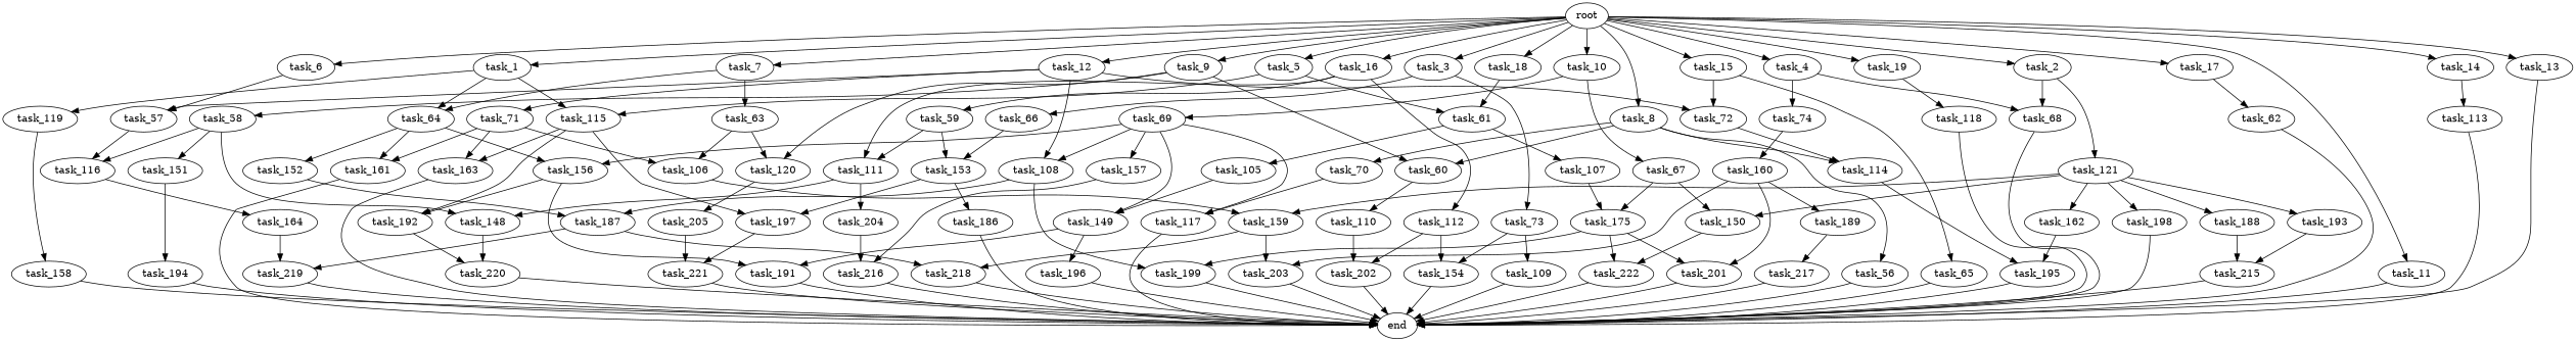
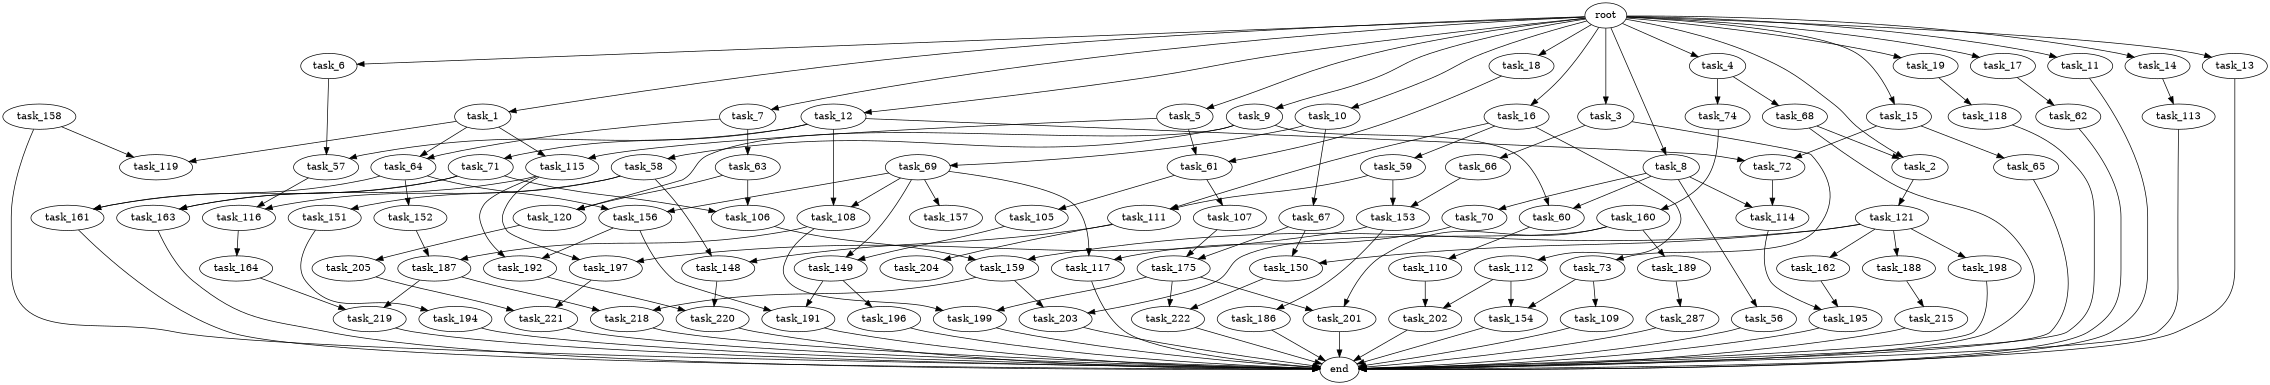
  digraph {
    task_116
    task_164
    task_219
    task_105
    task_149
    task_191
    task_196
    task_163
    end
    task_15
    task_65
    task_72
    task_114
    task_118
    task_153
    task_197
    task_186
    task_221
    task_7
    task_64
    task_63
    task_156
    task_161
    task_152
    task_106
    task_120
    task_119
    task_158
    task_220
    task_154
    task_159
    task_203
    task_218
    task_204
-   task_216
    task_117
    task_9
    task_58
    task_60
    task_148
    task_151
    task_110
    task_205
    task_56
    n45 [label=task_175]
    task_201
    task_199
    task_222
    task_112
    task_202
    task_59
    task_111
    task_121
    task_198
    task_150
    task_188
    task_162
-   task_193
    task_215
    task_195
-   task_217
+   task_217 [label=task_287]
    task_73
    task_109
    task_192
    task_187
    task_18
    task_61
    task_107
    task_68
    task_115
    task_194
    task_160
    task_189
    task_1
    task_157
    task_69
    task_108
    task_62
    task_66
    task_19
    task_11
    task_4
    task_74
    task_10
    task_67
    task_70
    task_71
    task_14
    task_113
    task_12
    task_57
    task_13
    task_3
    task_5
    task_6
    task_2
    task_17
    root
    task_8
    task_16
    task_116 -> task_164
    task_164 -> task_219
    task_219 -> end
    task_105 -> task_149
    task_149 -> task_191
    task_149 -> task_196
    task_191 -> end
    task_196 -> end
    task_163 -> end
    task_15 -> task_65
    task_15 -> task_72
    task_65 -> end
    task_72 -> task_114
    task_114 -> task_195
    task_118 -> end
    task_153 -> task_197
    task_153 -> task_186
    task_197 -> task_221
    task_186 -> end
    task_221 -> end
    task_7 -> task_64
    task_7 -> task_63
    task_64 -> task_156
    task_64 -> task_161
    task_64 -> task_152
    task_63 -> task_106
    task_63 -> task_120
    task_156 -> task_191
    task_156 -> task_192
    task_161 -> end
    task_152 -> task_187
    task_106 -> task_159
    task_120 -> task_205
-   task_119 -> task_158
+   task_158 -> task_119
    task_158 -> end
    task_220 -> end
    task_154 -> end
    task_159 -> task_203
    task_159 -> task_218
    task_203 -> end
    task_218 -> end
-   task_204 -> task_216
-   task_216 -> end
    task_117 -> end
    task_9 -> task_120
    task_9 -> task_58
    task_9 -> task_60
    task_58 -> task_116
    task_58 -> task_148
    task_58 -> task_151
    task_60 -> task_110
    task_148 -> task_220
    task_151 -> task_194
    task_110 -> task_202
    task_205 -> task_221
    task_56 -> end
    n45 -> task_201
    n45 -> task_199
    n45 -> task_222
    task_201 -> end
    task_199 -> end
    task_222 -> end
    task_112 -> task_154
    task_112 -> task_202
    task_202 -> end
    task_59 -> task_153
    task_59 -> task_111
    task_111 -> task_204
    task_111 -> task_148
    task_121 -> task_159
    task_121 -> task_198
    task_121 -> task_150
    task_121 -> task_188
    task_121 -> task_162
-   task_121 -> task_193
    task_198 -> end
    task_150 -> task_222
    task_188 -> task_215
    task_162 -> task_195
-   task_193 -> task_215
    task_215 -> end
    task_195 -> end
    task_217 -> end
    task_73 -> task_154
    task_73 -> task_109
    task_109 -> end
    task_192 -> task_220
    task_187 -> task_219
    task_187 -> task_218
    task_18 -> task_61
    task_61 -> task_105
    task_61 -> task_107
    task_107 -> n45
    task_68 -> end
    task_115 -> task_163
    task_115 -> task_197
    task_115 -> task_192
    task_194 -> end
    task_160 -> task_203
    task_160 -> task_201
    task_160 -> task_189
    task_189 -> task_217
    task_1 -> task_64
    task_1 -> task_119
    task_1 -> task_115
-   task_157 -> task_216
    task_69 -> task_149
    task_69 -> task_156
    task_69 -> task_117
    task_69 -> task_157
    task_69 -> task_108
    task_108 -> task_199
    task_108 -> task_187
    task_62 -> end
    task_66 -> task_153
    task_19 -> task_118
    task_11 -> end
    task_4 -> task_68
    task_4 -> task_74
    task_74 -> task_160
    task_10 -> task_69
    task_10 -> task_67
    task_67 -> n45
    task_67 -> task_150
    task_70 -> task_117
    task_71 -> task_163
    task_71 -> task_161
    task_71 -> task_106
    task_14 -> task_113
    task_113 -> end
    task_12 -> task_72
    task_12 -> task_108
    task_12 -> task_71
    task_12 -> task_57
    task_57 -> task_116
    task_13 -> end
    task_3 -> task_73
    task_3 -> task_66
    task_5 -> task_61
    task_5 -> task_115
    task_6 -> task_57
    task_2 -> task_121
-   task_2 -> task_68
+   task_68 -> task_2
    task_17 -> task_62
    root -> task_15
    root -> task_7
    root -> task_9
    root -> task_18
    root -> task_1
    root -> task_19
    root -> task_11
    root -> task_4
    root -> task_10
    root -> task_14
    root -> task_12
    root -> task_13
    root -> task_3
    root -> task_5
    root -> task_6
    root -> task_2
    root -> task_17
    root -> task_8
    root -> task_16
    task_8 -> task_114
    task_8 -> task_60
    task_8 -> task_56
    task_8 -> task_70
    task_16 -> task_112
    task_16 -> task_59
    task_16 -> task_111
  }
